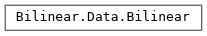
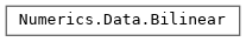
  digraph {
    rankdir=LR
    fontname="DejaVu Sans Mono"
-   n1 [color=grey40 fillcolor=white fontname="DejaVu Sans Mono" fontsize=10 height=0.2 label="Bilinear.Data.Bilinear" shape=box style=filled width=0.4]
+   n1 [color=grey40 fillcolor=white fontname="DejaVu Sans Mono" fontsize=10 height=0.2 label="Numerics.Data.Bilinear" shape=box style=filled width=0.4]
  }
